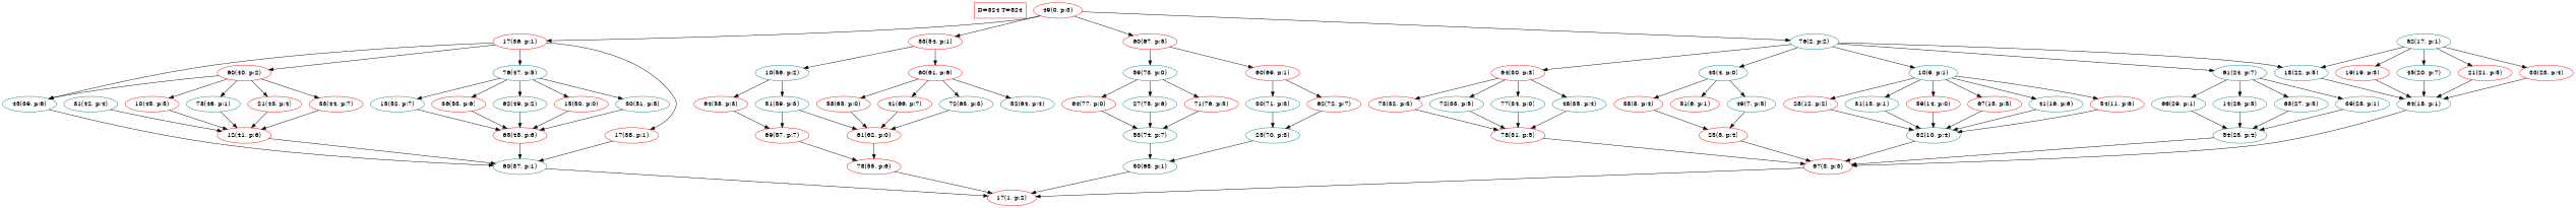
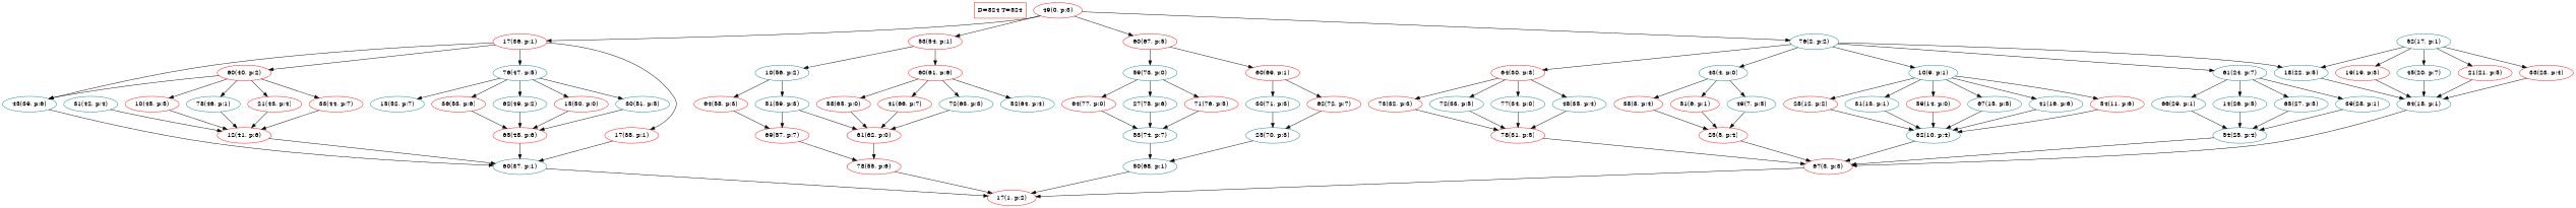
  digraph {
    fontname="DejaVu Serif"
    node [color=red fontname="DejaVu Serif"]
    edge [fontname="DejaVu Serif"]
    n1 [label="D=824 T=824" shape=box]
    n2 [label="49(0, p:3)"]
    n3 [color=teal label="76(2, p:2)"]
    n4 [label="17(36, p:1)"]
    n5 [label="53(54, p:1)"]
    n6 [label="60(67, p:5)"]
    n7 [color=teal label="43(4, p:0)"]
    n8 [color=teal label="10(9, p:1)"]
    n9 [color=teal label="61(24, p:7)"]
    n10 [label="64(30, p:3)"]
    n11 [color=teal label="18(22, p:5)"]
    n12 [label="17(38, p:1)"]
    n13 [color=teal label="45(39, p:6)"]
    n14 [label="60(40, p:2)"]
    n15 [color=teal label="76(47, p:5)"]
    n16 [color=teal label="10(56, p:2)"]
    n17 [label="60(61, p:6)"]
    n18 [label="60(69, p:1)"]
    n19 [color=teal label="59(73, p:0)"]
    n20 [label="17(1, p:2)"]
    n21 [label="51(6, p:1)"]
    n22 [color=teal label="49(7, p:5)"]
    n23 [label="38(8, p:4)"]
    n24 [label="54(11, p:6)"]
    n25 [label="28(12, p:2)"]
    n26 [color=teal label="31(13, p:1)"]
    n27 [label="59(14, p:0)"]
-   n28 [label="67(15, p:5)"]
+   n28 [color=teal label="67(15, p:5)"]
    n29 [color=teal label="41(16, p:6)"]
    n30 [color=teal label="52(17, p:1)"]
    n31 [label="19(19, p:3)"]
    n32 [color=teal label="45(20, p:7)"]
    n33 [label="21(21, p:5)"]
    n34 [label="33(23, p:4)"]
    n35 [color=teal label="14(26, p:5)"]
    n36 [color=teal label="65(27, p:5)"]
    n37 [color=teal label="39(28, p:1)"]
    n38 [color=teal label="66(29, p:1)"]
    n39 [label="73(32, p:3)"]
    n40 [color=teal label="72(33, p:5)"]
    n41 [color=teal label="77(34, p:0)"]
    n42 [color=teal label="48(35, p:4)"]
    n43 [label="67(3, p:3)"]
    n44 [label="25(5, p:4)"]
    n45 [color=teal label="62(10, p:4)"]
    n46 [color=teal label="64(18, p:1)"]
    n47 [color=teal label="54(25, p:4)"]
    n48 [label="78(31, p:5)"]
    n49 [color=teal label="60(37, p:1)"]
    n50 [label="21(43, p:4)"]
    n51 [label="33(44, p:7)"]
    n52 [label="10(45, p:5)"]
    n53 [color=teal label="78(46, p:1)"]
    n54 [color=teal label="62(49, p:2)"]
    n55 [label="15(50, p:0)"]
    n56 [color=teal label="30(51, p:5)"]
    n57 [color=teal label="15(52, p:7)"]
    n58 [label="36(53, p:6)"]
    n59 [color=teal label="31(42, p:4)"]
    n60 [label="12(41, p:6)"]
    n61 [label="65(48, p:6)"]
    n62 [label="64(58, p:3)"]
    n63 [color=teal label="51(59, p:3)"]
    n64 [color=teal label="72(63, p:3)"]
    n65 [color=teal label="52(64, p:4)"]
    n66 [label="58(65, p:0)"]
    n67 [label="41(66, p:7)"]
    n68 [label="78(55, p:6)"]
    n69 [label="69(57, p:7)"]
    n70 [label="61(62, p:0)"]
    n71 [color=teal label="30(71, p:3)"]
    n72 [label="62(72, p:7)"]
    n73 [color=teal label="27(75, p:6)"]
    n74 [label="71(76, p:5)"]
    n75 [label="64(77, p:0)"]
    n76 [color=teal label="50(68, p:1)"]
    n77 [color=teal label="25(70, p:3)"]
    n78 [color=teal label="53(74, p:7)"]
    n2 -> n3
    n2 -> n4
    n2 -> n5
    n2 -> n6
    n3 -> n7
    n3 -> n8
    n3 -> n9
    n3 -> n10
    n3 -> n11
    n4 -> n12
    n4 -> n13
    n4 -> n14
    n4 -> n15
    n5 -> n16
    n5 -> n17
    n6 -> n18
    n6 -> n19
    n7 -> n21
    n7 -> n22
    n7 -> n23
    n8 -> n24
    n8 -> n25
    n8 -> n26
    n8 -> n27
    n8 -> n28
    n8 -> n29
    n9 -> n35
    n9 -> n36
    n9 -> n37
    n9 -> n38
    n10 -> n39
    n10 -> n40
    n10 -> n41
    n10 -> n42
    n11 -> n46
    n12 -> n49
    n13 -> n49
    n14 -> n13
    n14 -> n50
    n14 -> n51
    n14 -> n52
    n14 -> n53
    n15 -> n54
    n15 -> n55
    n15 -> n56
    n15 -> n57
    n15 -> n58
    n16 -> n62
    n16 -> n63
    n17 -> n64
    n17 -> n65
    n17 -> n66
    n17 -> n67
    n18 -> n71
    n18 -> n72
    n19 -> n73
    n19 -> n74
    n19 -> n75
+   n21 -> n44
    n22 -> n44
    n23 -> n44
    n24 -> n45
    n25 -> n45
    n26 -> n45
    n27 -> n45
    n28 -> n45
    n29 -> n45
    n30 -> n11
    n30 -> n31
    n30 -> n32
    n30 -> n33
    n30 -> n34
    n31 -> n46
    n32 -> n46
    n33 -> n46
    n34 -> n46
    n35 -> n47
    n36 -> n47
    n37 -> n47
    n38 -> n47
    n39 -> n48
    n40 -> n48
    n41 -> n48
    n42 -> n48
    n43 -> n20
    n44 -> n43
    n45 -> n43
    n46 -> n43
    n47 -> n43
    n48 -> n43
    n49 -> n20
    n50 -> n60
    n51 -> n60
    n52 -> n60
    n53 -> n60
    n54 -> n61
    n55 -> n61
    n56 -> n61
-   n57 -> n61
    n58 -> n61
    n59 -> n60
    n60 -> n49
    n61 -> n49
    n62 -> n69
    n63 -> n69
    n63 -> n70
    n64 -> n70
    n66 -> n70
    n67 -> n70
    n68 -> n20
    n69 -> n68
    n70 -> n68
    n71 -> n77
    n72 -> n77
    n73 -> n78
    n74 -> n78
    n75 -> n78
    n76 -> n20
    n77 -> n76
    n78 -> n76
  }
